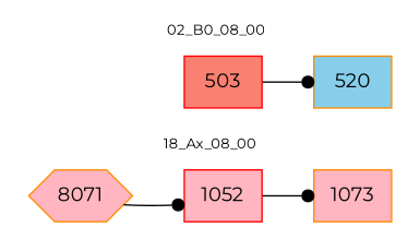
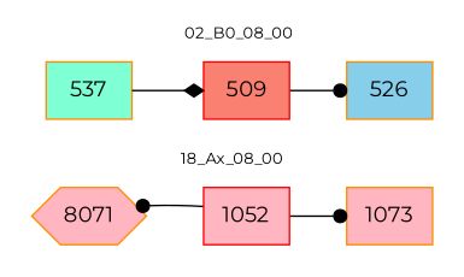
  digraph {
    fontname=Montserrat
    rankdir=LR
    node [color=darkorange fillcolor=lightpink fontname=Montserrat shape=box style=filled]
    edge [arrowhead=dot color=black fontname=Montserrat style=solid]
    n1 [label=8071 shape=hexagon]
    n2 [color=red label=1052]
    n3 [label=1073]
-   n5 [color=red fillcolor=salmon label=503]
-   n6 [fillcolor=skyblue label=520]
+   n4 [fillcolor=aquamarine label=537]
+   n5 [color=red fillcolor=salmon label=509]
+   n6 [fillcolor=skyblue label=526]
    subgraph cluster_1 {
      color=white
      fontsize=10
      label="18_Ax_08_00"
      n1
      n2
      n3
    }
    subgraph cluster_2 {
      color=white
      fontsize=10
      label="02_B0_08_00"
+     n4
      n5
      n6
    }
-   n1 -> n2
+   n2 -> n1
    n2 -> n3
+   n4 -> n5 [arrowhead=diamond]
    n5 -> n6
  }
